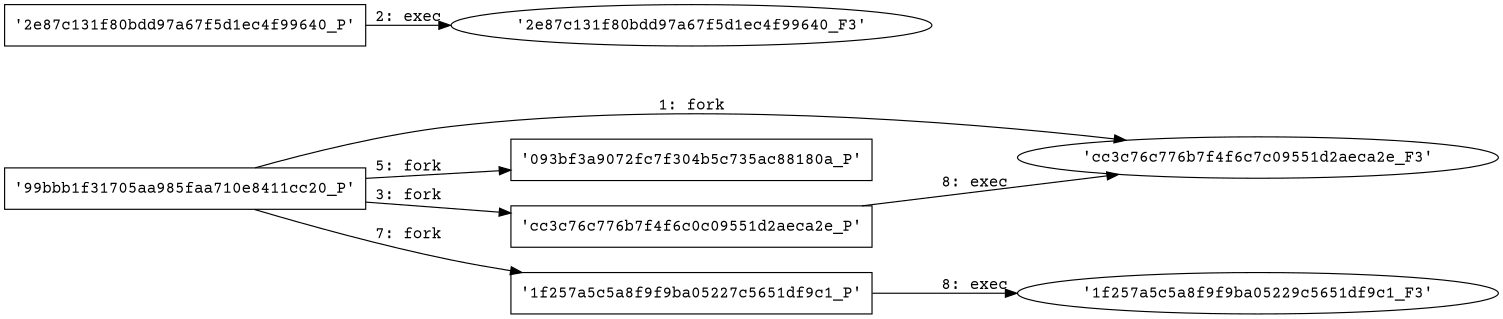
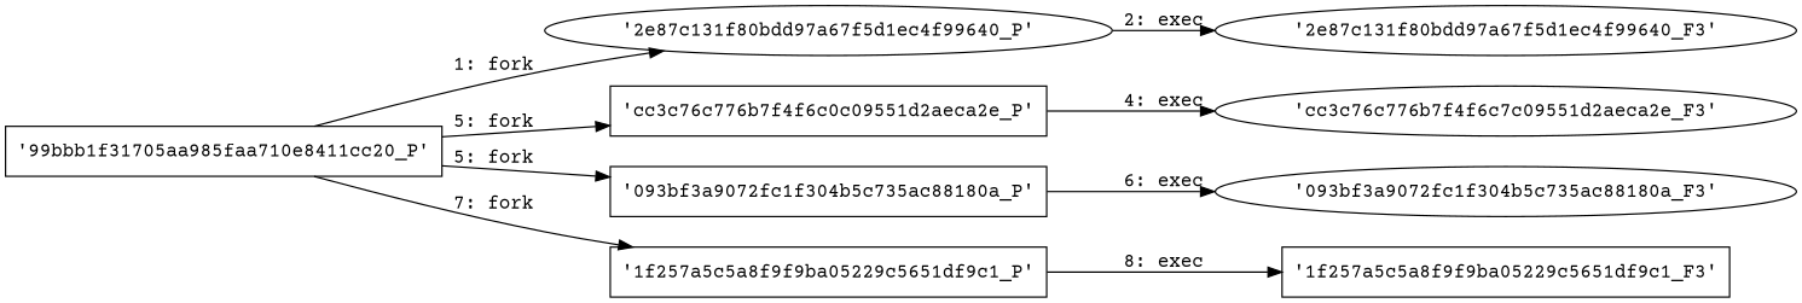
  digraph {
    engine=neato
    fixedsize=false
    fontname="Courier Prime"
    fontsize=10
    nodesep=0.3
    rankdir=LR
    ranksep=0
    splines=true
    node [fontname="Courier Prime" node_type=Process shape=box]
    edge [fontname="Courier Prime"]
    "'99bbb1f31705aa985faa710e8411cc20_P'"
-   "'2e87c131f80bdd97a67f5d1ec4f99640_P'"
+   "'2e87c131f80bdd97a67f5d1ec4f99640_P'" [shape=ellipse]
    "'cc3c76c776b7f4f6c0c09551d2aeca2e_P'"
-   "'093bf3a9072fc1f304b5c735ac88180a_P'" [label="'093bf3a9072fc7f304b5c735ac88180a_P'"]
-   "'1f257a5c5a8f9f9ba05229c5651df9c1_P'" [label="'1f257a5c5a8f9f9ba05227c5651df9c1_P'"]
+   "'093bf3a9072fc1f304b5c735ac88180a_P'"
+   "'1f257a5c5a8f9f9ba05229c5651df9c1_P'"
    "'2e87c131f80bdd97a67f5d1ec4f99640_F3'" [node_type=File shape=ellipse]
    n7 [label="'cc3c76c776b7f4f6c7c09551d2aeca2e_F3'" node_type=File shape=ellipse]
-   "'1f257a5c5a8f9f9ba05229c5651df9c1_F3'" [node_type=File shape=ellipse]
-   "'99bbb1f31705aa985faa710e8411cc20_P'" -> n7 [label="1: fork"]
-   "'99bbb1f31705aa985faa710e8411cc20_P'" -> "'cc3c76c776b7f4f6c0c09551d2aeca2e_P'" [label="3: fork"]
+   "'093bf3a9072fc1f304b5c735ac88180a_F3'" [node_type=File shape=ellipse]
+   "'1f257a5c5a8f9f9ba05229c5651df9c1_F3'" [node_type=File]
+   "'99bbb1f31705aa985faa710e8411cc20_P'" -> "'2e87c131f80bdd97a67f5d1ec4f99640_P'" [label="1: fork"]
+   "'99bbb1f31705aa985faa710e8411cc20_P'" -> "'cc3c76c776b7f4f6c0c09551d2aeca2e_P'" [label="5: fork"]
    "'99bbb1f31705aa985faa710e8411cc20_P'" -> "'093bf3a9072fc1f304b5c735ac88180a_P'" [label="5: fork"]
    "'99bbb1f31705aa985faa710e8411cc20_P'" -> "'1f257a5c5a8f9f9ba05229c5651df9c1_P'" [label="7: fork"]
    "'2e87c131f80bdd97a67f5d1ec4f99640_P'" -> "'2e87c131f80bdd97a67f5d1ec4f99640_F3'" [label="2: exec"]
-   "'cc3c76c776b7f4f6c0c09551d2aeca2e_P'" -> n7 [label="8: exec"]
+   "'cc3c76c776b7f4f6c0c09551d2aeca2e_P'" -> n7 [label="4: exec"]
+   "'093bf3a9072fc1f304b5c735ac88180a_P'" -> "'093bf3a9072fc1f304b5c735ac88180a_F3'" [label="6: exec"]
    "'1f257a5c5a8f9f9ba05229c5651df9c1_P'" -> "'1f257a5c5a8f9f9ba05229c5651df9c1_F3'" [label="8: exec"]
  }
